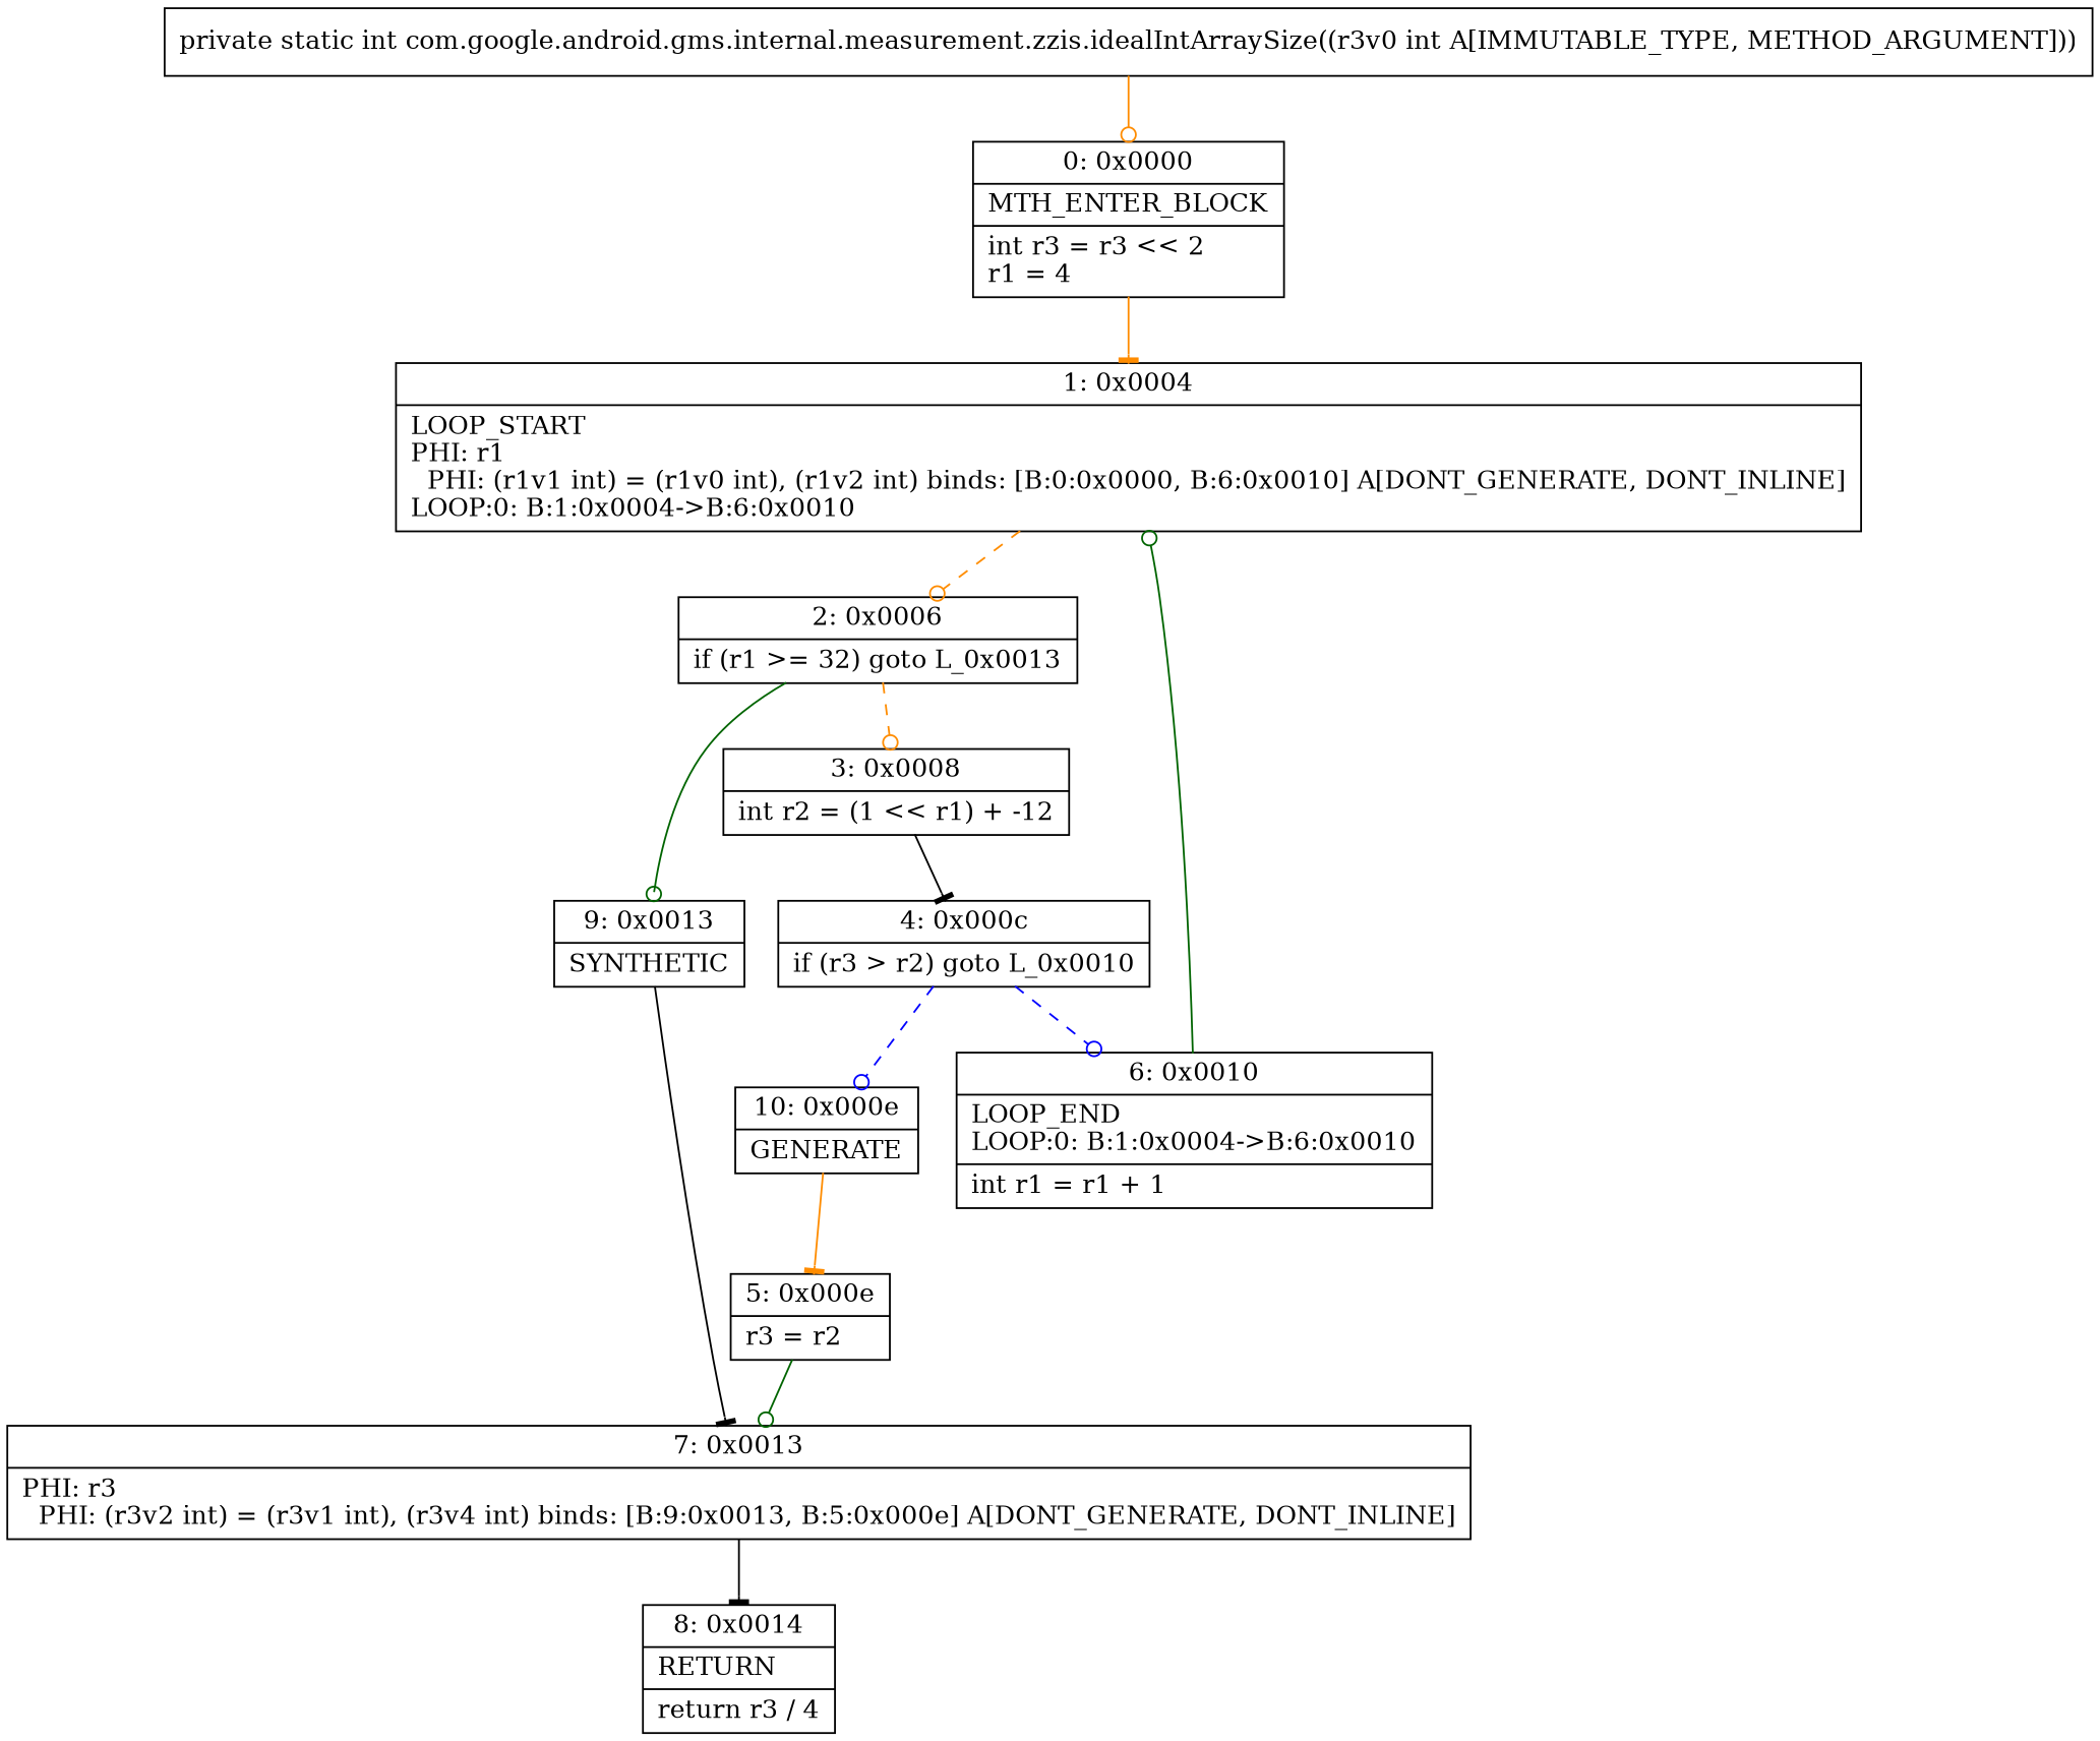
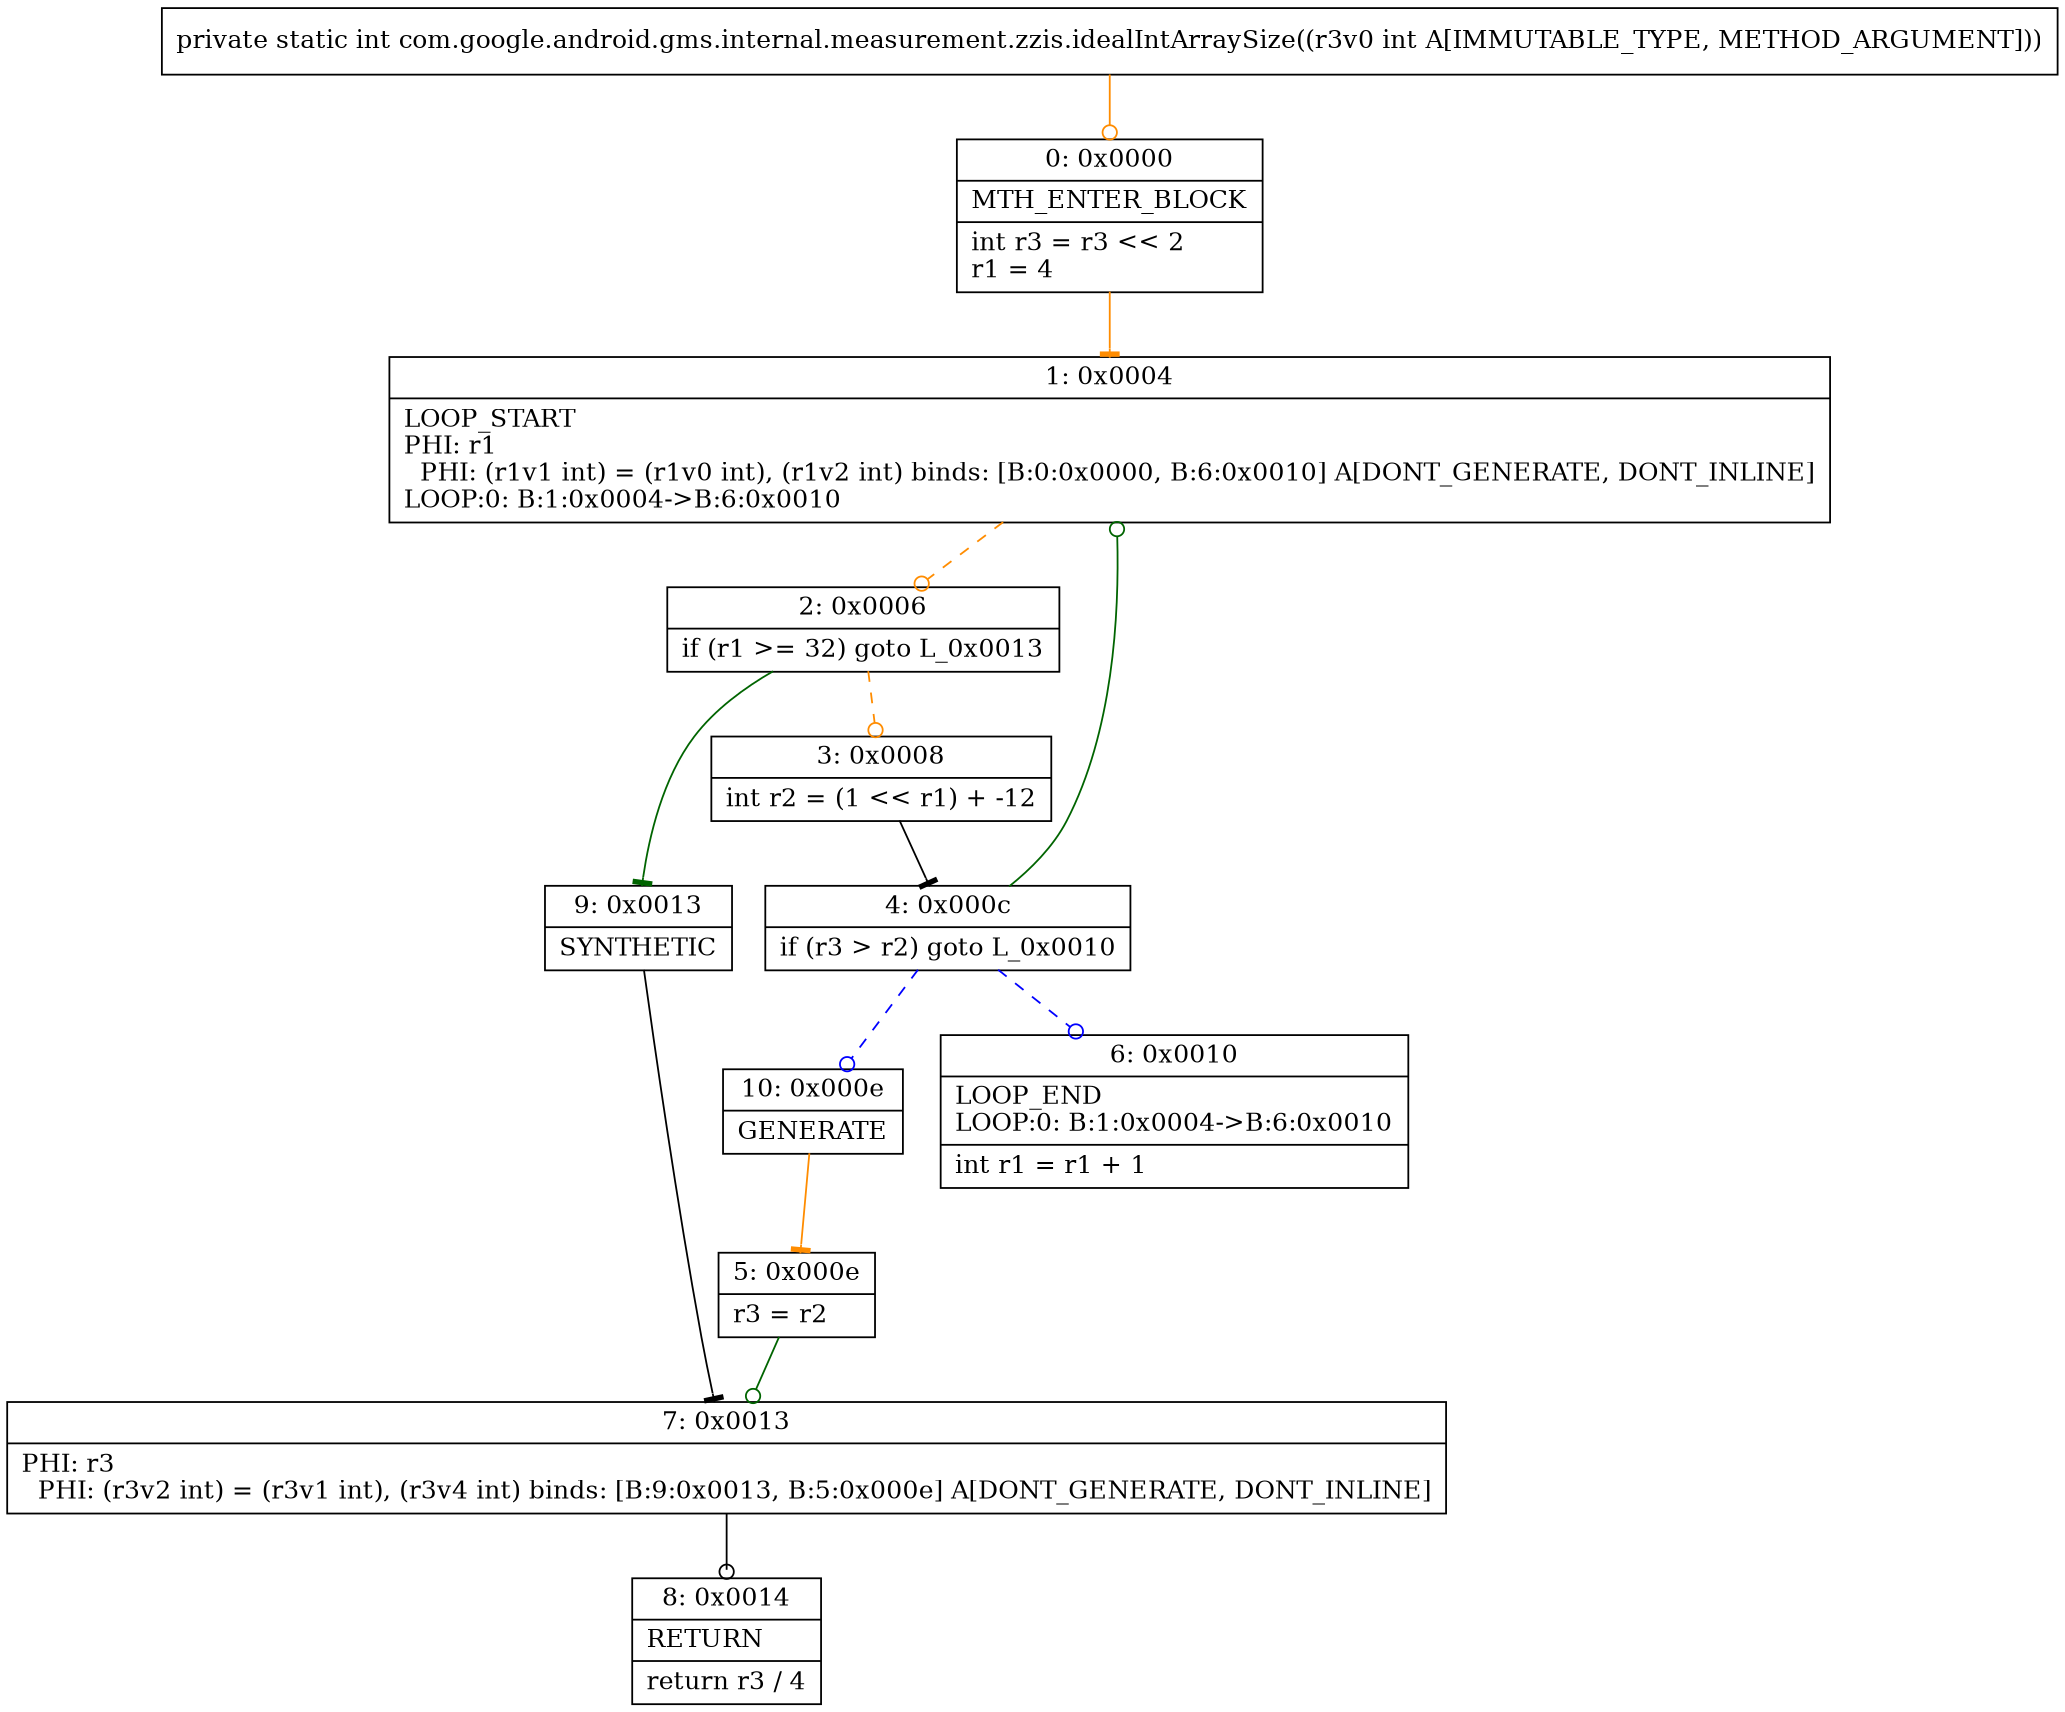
  digraph {
    node [shape=record]
    edge [arrowhead=odot color=darkorange]
    n1 [label="{0\:\ 0x0000|MTH_ENTER_BLOCK\l|int r3 = r3 \<\< 2\lr1 = 4\l}"]
    n2 [label="{1\:\ 0x0004|LOOP_START\lPHI: r1 \l  PHI: (r1v1 int) = (r1v0 int), (r1v2 int) binds: [B:0:0x0000, B:6:0x0010] A[DONT_GENERATE, DONT_INLINE]\lLOOP:0: B:1:0x0004\-\>B:6:0x0010\l}"]
    n3 [label="{2\:\ 0x0006|if (r1 \>= 32) goto L_0x0013\l}"]
    n4 [label="{3\:\ 0x0008|int r2 = (1 \<\< r1) + \-12\l}"]
    n5 [label="{9\:\ 0x0013|SYNTHETIC\l}"]
    n6 [label="{4\:\ 0x000c|if (r3 \> r2) goto L_0x0010\l}"]
    n7 [label="{7\:\ 0x0013|PHI: r3 \l  PHI: (r3v2 int) = (r3v1 int), (r3v4 int) binds: [B:9:0x0013, B:5:0x000e] A[DONT_GENERATE, DONT_INLINE]\l}"]
    n8 [label="{6\:\ 0x0010|LOOP_END\lLOOP:0: B:1:0x0004\-\>B:6:0x0010\l|int r1 = r1 + 1\l}"]
    n9 [label="{10\:\ 0x000e|GENERATE\l}"]
    n10 [label="{5\:\ 0x000e|r3 = r2\l}"]
    n11 [label="{8\:\ 0x0014|RETURN\l|return r3 \/ 4\l}"]
    n12 [label="{private static int com.google.android.gms.internal.measurement.zzis.idealIntArraySize((r3v0 int A[IMMUTABLE_TYPE, METHOD_ARGUMENT])) }"]
    n1 -> n2 [arrowhead=tee]
    n2 -> n3 [style=dashed]
    n3 -> n4 [style=dashed]
-   n3 -> n5 [color=darkgreen]
+   n3 -> n5 [arrowhead=tee color=darkgreen]
    n4 -> n6 [arrowhead=tee color=black]
    n5 -> n7 [arrowhead=tee color=black]
    n6 -> n8 [color=blue style=dashed]
    n6 -> n9 [color=blue style=dashed]
-   n7 -> n11 [arrowhead=tee color=black]
-   n8 -> n2 [color=darkgreen]
+   n7 -> n11 [color=black]
+   n6 -> n2 [color=darkgreen]
    n9 -> n10 [arrowhead=tee]
    n10 -> n7 [color=darkgreen]
    n12 -> n1
  }
